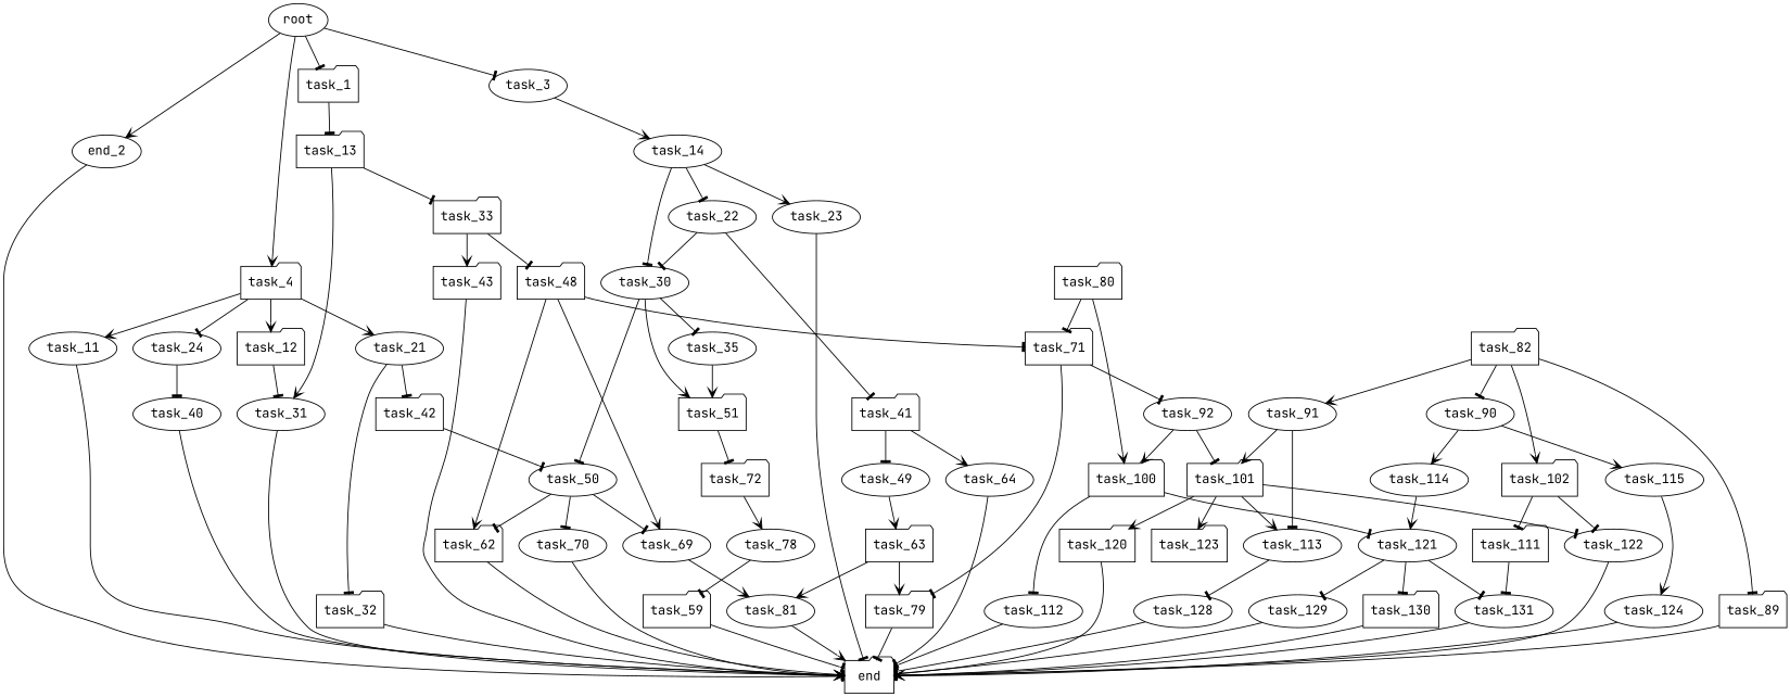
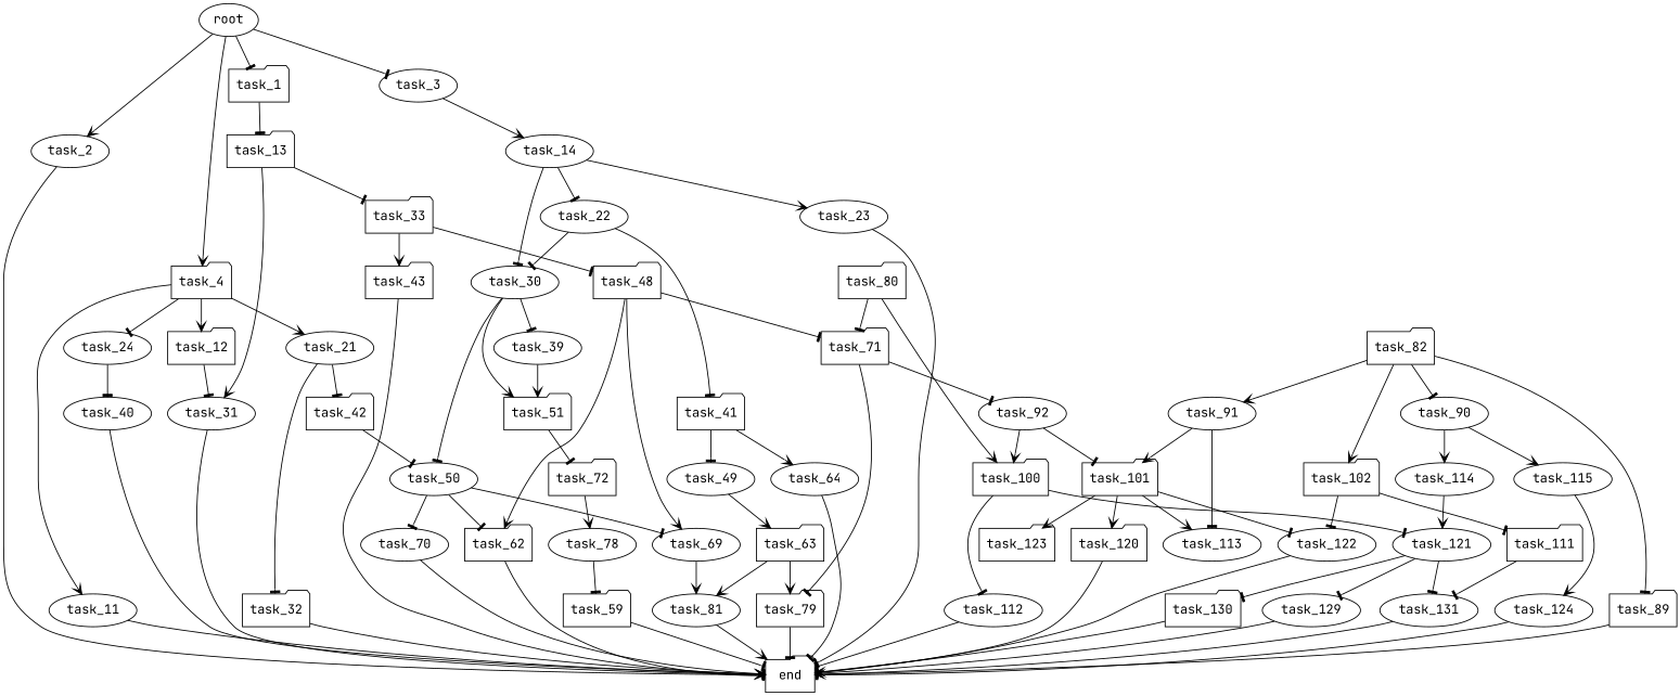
  digraph {
    fontname="JetBrains Mono"
    node [fontname="JetBrains Mono" shape=ellipse]
    edge [arrowhead=tee fontname="JetBrains Mono"]
    task_1 [shape=folder]
    root
-   task_2 [label=end_2]
+   task_2
    task_3
    task_4 [shape=folder]
    task_13 [shape=folder]
    end [shape=folder]
    task_14
    task_11
    task_12 [shape=folder]
    task_21
    task_24
    task_31
    task_33 [shape=folder]
    task_22
    task_23
    task_30
    task_32 [shape=folder]
    task_42 [shape=folder]
    task_40
    task_43 [shape=folder]
    task_48 [shape=folder]
    task_41 [shape=folder]
-   task_39 [label=task_35]
+   task_39
    task_50
    task_51 [shape=folder]
    task_49
    task_64
    task_62 [shape=folder]
    task_69
    task_70
    task_72 [shape=folder]
    task_71 [shape=folder]
    task_63 [shape=folder]
    task_81
    task_79 [shape=folder]
    task_92
    task_78
    n39 [label=task_59 shape=folder]
    task_82 [shape=folder]
    task_89 [shape=folder]
    task_90
    task_91
    task_102 [shape=folder]
    task_80 [shape=folder]
    task_100 [shape=folder]
    task_101 [shape=folder]
    task_112
    task_121
    task_114
    task_115
    task_113
    task_122
    task_111 [shape=folder]
    task_124
    task_120 [shape=folder]
    task_123 [shape=folder]
-   task_128
    task_131
    task_129
    task_130 [shape=folder]
    task_1 -> task_13
    root -> task_1
    root -> task_2 [arrowhead=vee]
    root -> task_3
    root -> task_4 [arrowhead=vee]
    task_2 -> end
    task_3 -> task_14 [arrowhead=vee]
    task_4 -> task_11 [arrowhead=vee]
    task_4 -> task_12 [arrowhead=vee]
    task_4 -> task_21 [arrowhead=vee]
    task_4 -> task_24
    task_13 -> task_31 [arrowhead=vee]
    task_13 -> task_33
    task_14 -> task_22
    task_14 -> task_23 [arrowhead=vee]
    task_14 -> task_30
    task_11 -> end
    task_12 -> task_31
    task_21 -> task_32
    task_21 -> task_42
    task_24 -> task_40
    task_31 -> end [arrowhead=vee]
    task_33 -> task_43 [arrowhead=vee]
    task_33 -> task_48
    task_22 -> task_30
    task_22 -> task_41
    task_23 -> end
    task_30 -> task_39
    task_30 -> task_50
    task_30 -> task_51 [arrowhead=vee]
    task_32 -> end [arrowhead=vee]
    task_42 -> task_50
    task_40 -> end [arrowhead=vee]
    task_43 -> end
    task_48 -> task_62 [arrowhead=vee]
    task_48 -> task_69 [arrowhead=vee]
    task_48 -> task_71
    task_41 -> task_49
    task_41 -> task_64 [arrowhead=vee]
    task_39 -> task_51 [arrowhead=vee]
    task_50 -> task_62
    task_50 -> task_69
    task_50 -> task_70
    task_51 -> task_72
    task_49 -> task_63 [arrowhead=vee]
    task_64 -> end
    task_62 -> end
    task_69 -> task_81 [arrowhead=vee]
    task_70 -> end
    task_72 -> task_78 [arrowhead=vee]
    task_71 -> task_79
    task_71 -> task_92
    task_63 -> task_81 [arrowhead=vee]
    task_63 -> task_79 [arrowhead=vee]
    task_81 -> end [arrowhead=vee]
    task_79 -> end
    task_92 -> task_100 [arrowhead=vee]
    task_92 -> task_101
    task_78 -> n39
    n39 -> end
    task_82 -> task_89
    task_82 -> task_90
    task_82 -> task_91 [arrowhead=vee]
    task_82 -> task_102 [arrowhead=vee]
    task_89 -> end
    task_90 -> task_114 [arrowhead=vee]
    task_90 -> task_115 [arrowhead=vee]
    task_91 -> task_101 [arrowhead=vee]
    task_91 -> task_113
    task_102 -> task_122
    task_102 -> task_111
    task_80 -> task_71
    task_80 -> task_100 [arrowhead=vee]
    task_100 -> task_112
    task_100 -> task_121
    task_101 -> task_113 [arrowhead=vee]
    task_101 -> task_122
    task_101 -> task_120 [arrowhead=vee]
    task_101 -> task_123 [arrowhead=vee]
    task_112 -> end
    task_121 -> task_131
    task_121 -> task_129
    task_121 -> task_130
    task_114 -> task_121 [arrowhead=vee]
    task_115 -> task_124 [arrowhead=vee]
-   task_113 -> task_128
    task_122 -> end [arrowhead=vee]
    task_111 -> task_131
    task_124 -> end
    task_120 -> end
-   task_128 -> end
    task_131 -> end [arrowhead=vee]
    task_129 -> end
    task_130 -> end
  }
